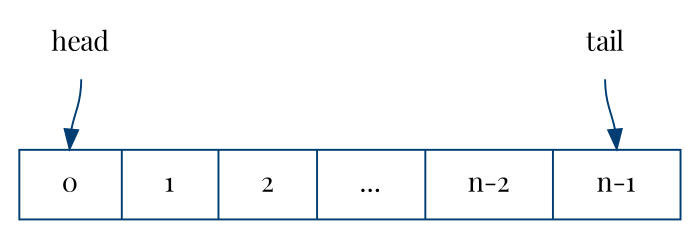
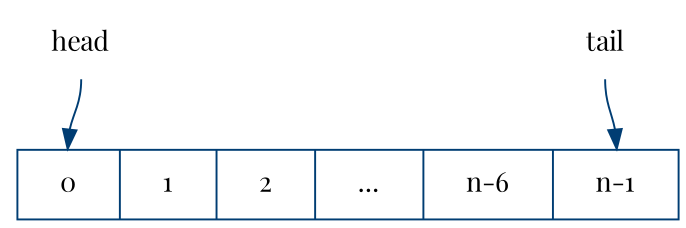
  digraph {
    fontname="Playfair Display"
    node [fixedsize=true fontcolor=black fontsize=14 shape=record fontname="Playfair Display"]
    edge [color="#003d73" fontname="Playfair Display"]
    n1 [color=white label="<f0> head |   | |    |  | <f5> tail" width=4.75]
-   n2 [color="#003d73" fillcolor=white label="<f0> 0 | 1 | 2 | ... | n-2 | <f5> n-1" style=filled width=4.75]
+   n2 [color="#003d73" fillcolor=white label="<f0> 0 | 1 | 2 | ... | n-6 | <f5> n-1" style=filled width=4.75]
    n1 -> n2 [headport=f0 tailport=f0]
    n1 -> n2 [headport=f5 tailport=f5]
  }
